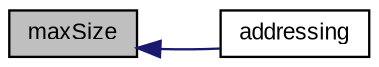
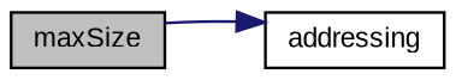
  digraph {
    rankdir=LR
    fontname="Liberation Sans"
    node [color=black fontname="Liberation Sans" fontsize=10 shape=record]
    n1 [fillcolor=grey75 fontcolor=black height=0.2 label=maxSize style=filled width=0.4]
    n2 [height=0.2 label=addressing width=0.4]
-   n1 -> n2 [color=midnightblue dir=back fontname="Liberation Sans" fontsize=10 labelfontname=FreeSans labelfontsize=10 style=solid]
+   n2 -> n1 [color=midnightblue dir=back fontname="Liberation Sans" fontsize=10 labelfontname=FreeSans labelfontsize=10 style=solid]
  }
